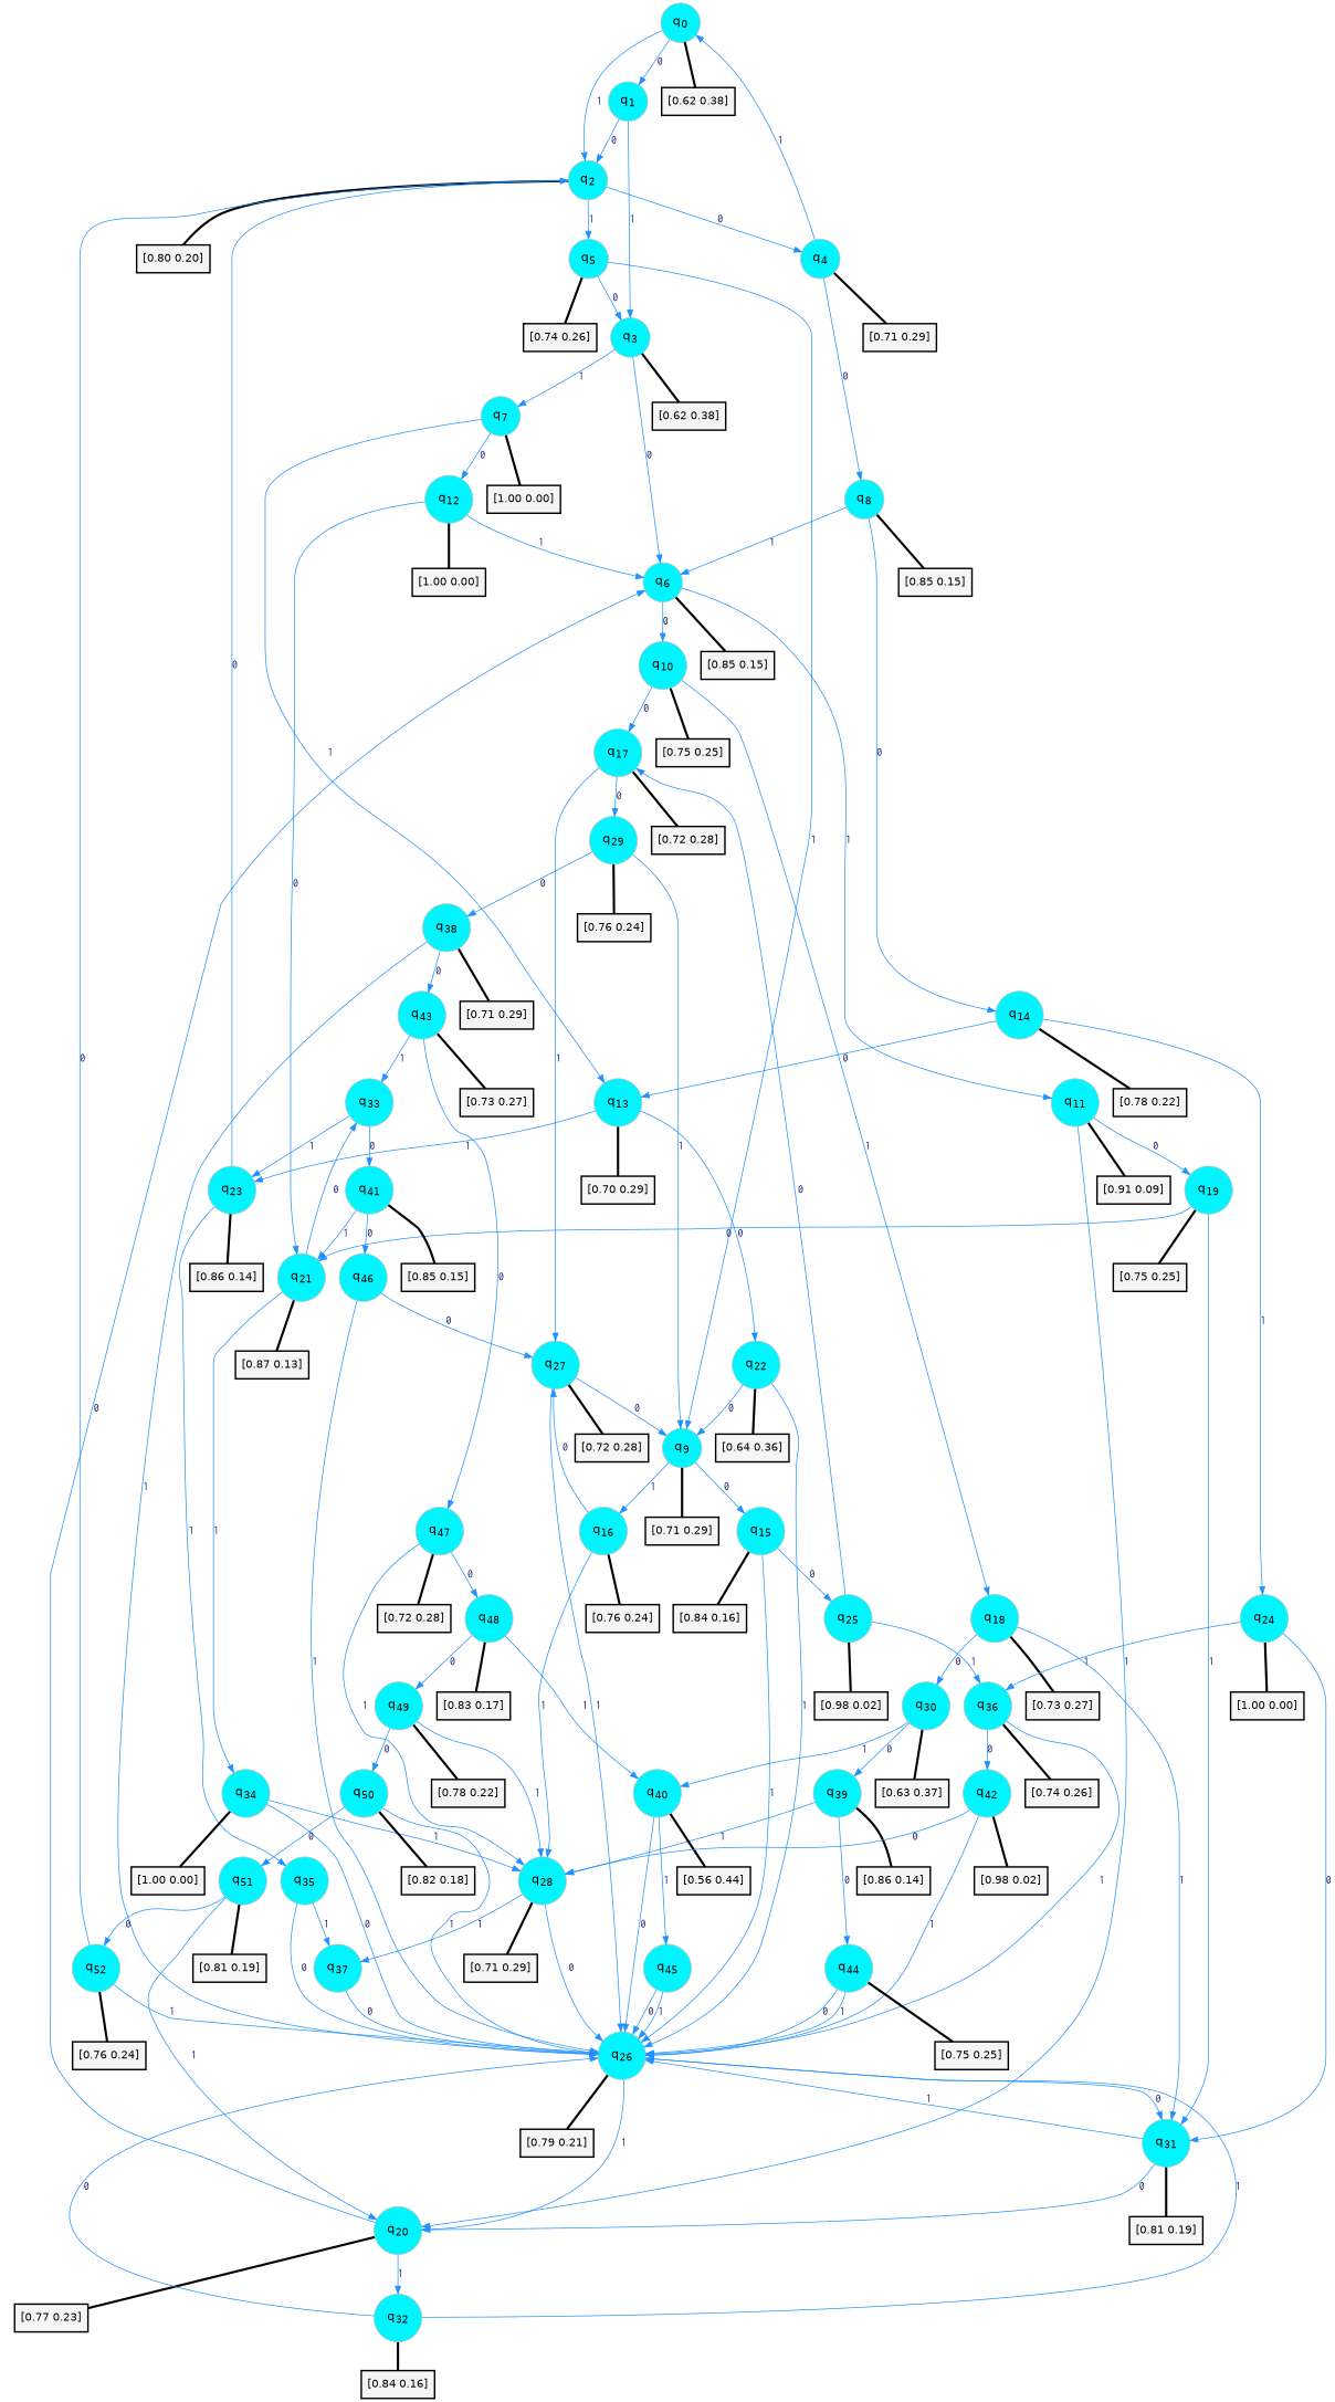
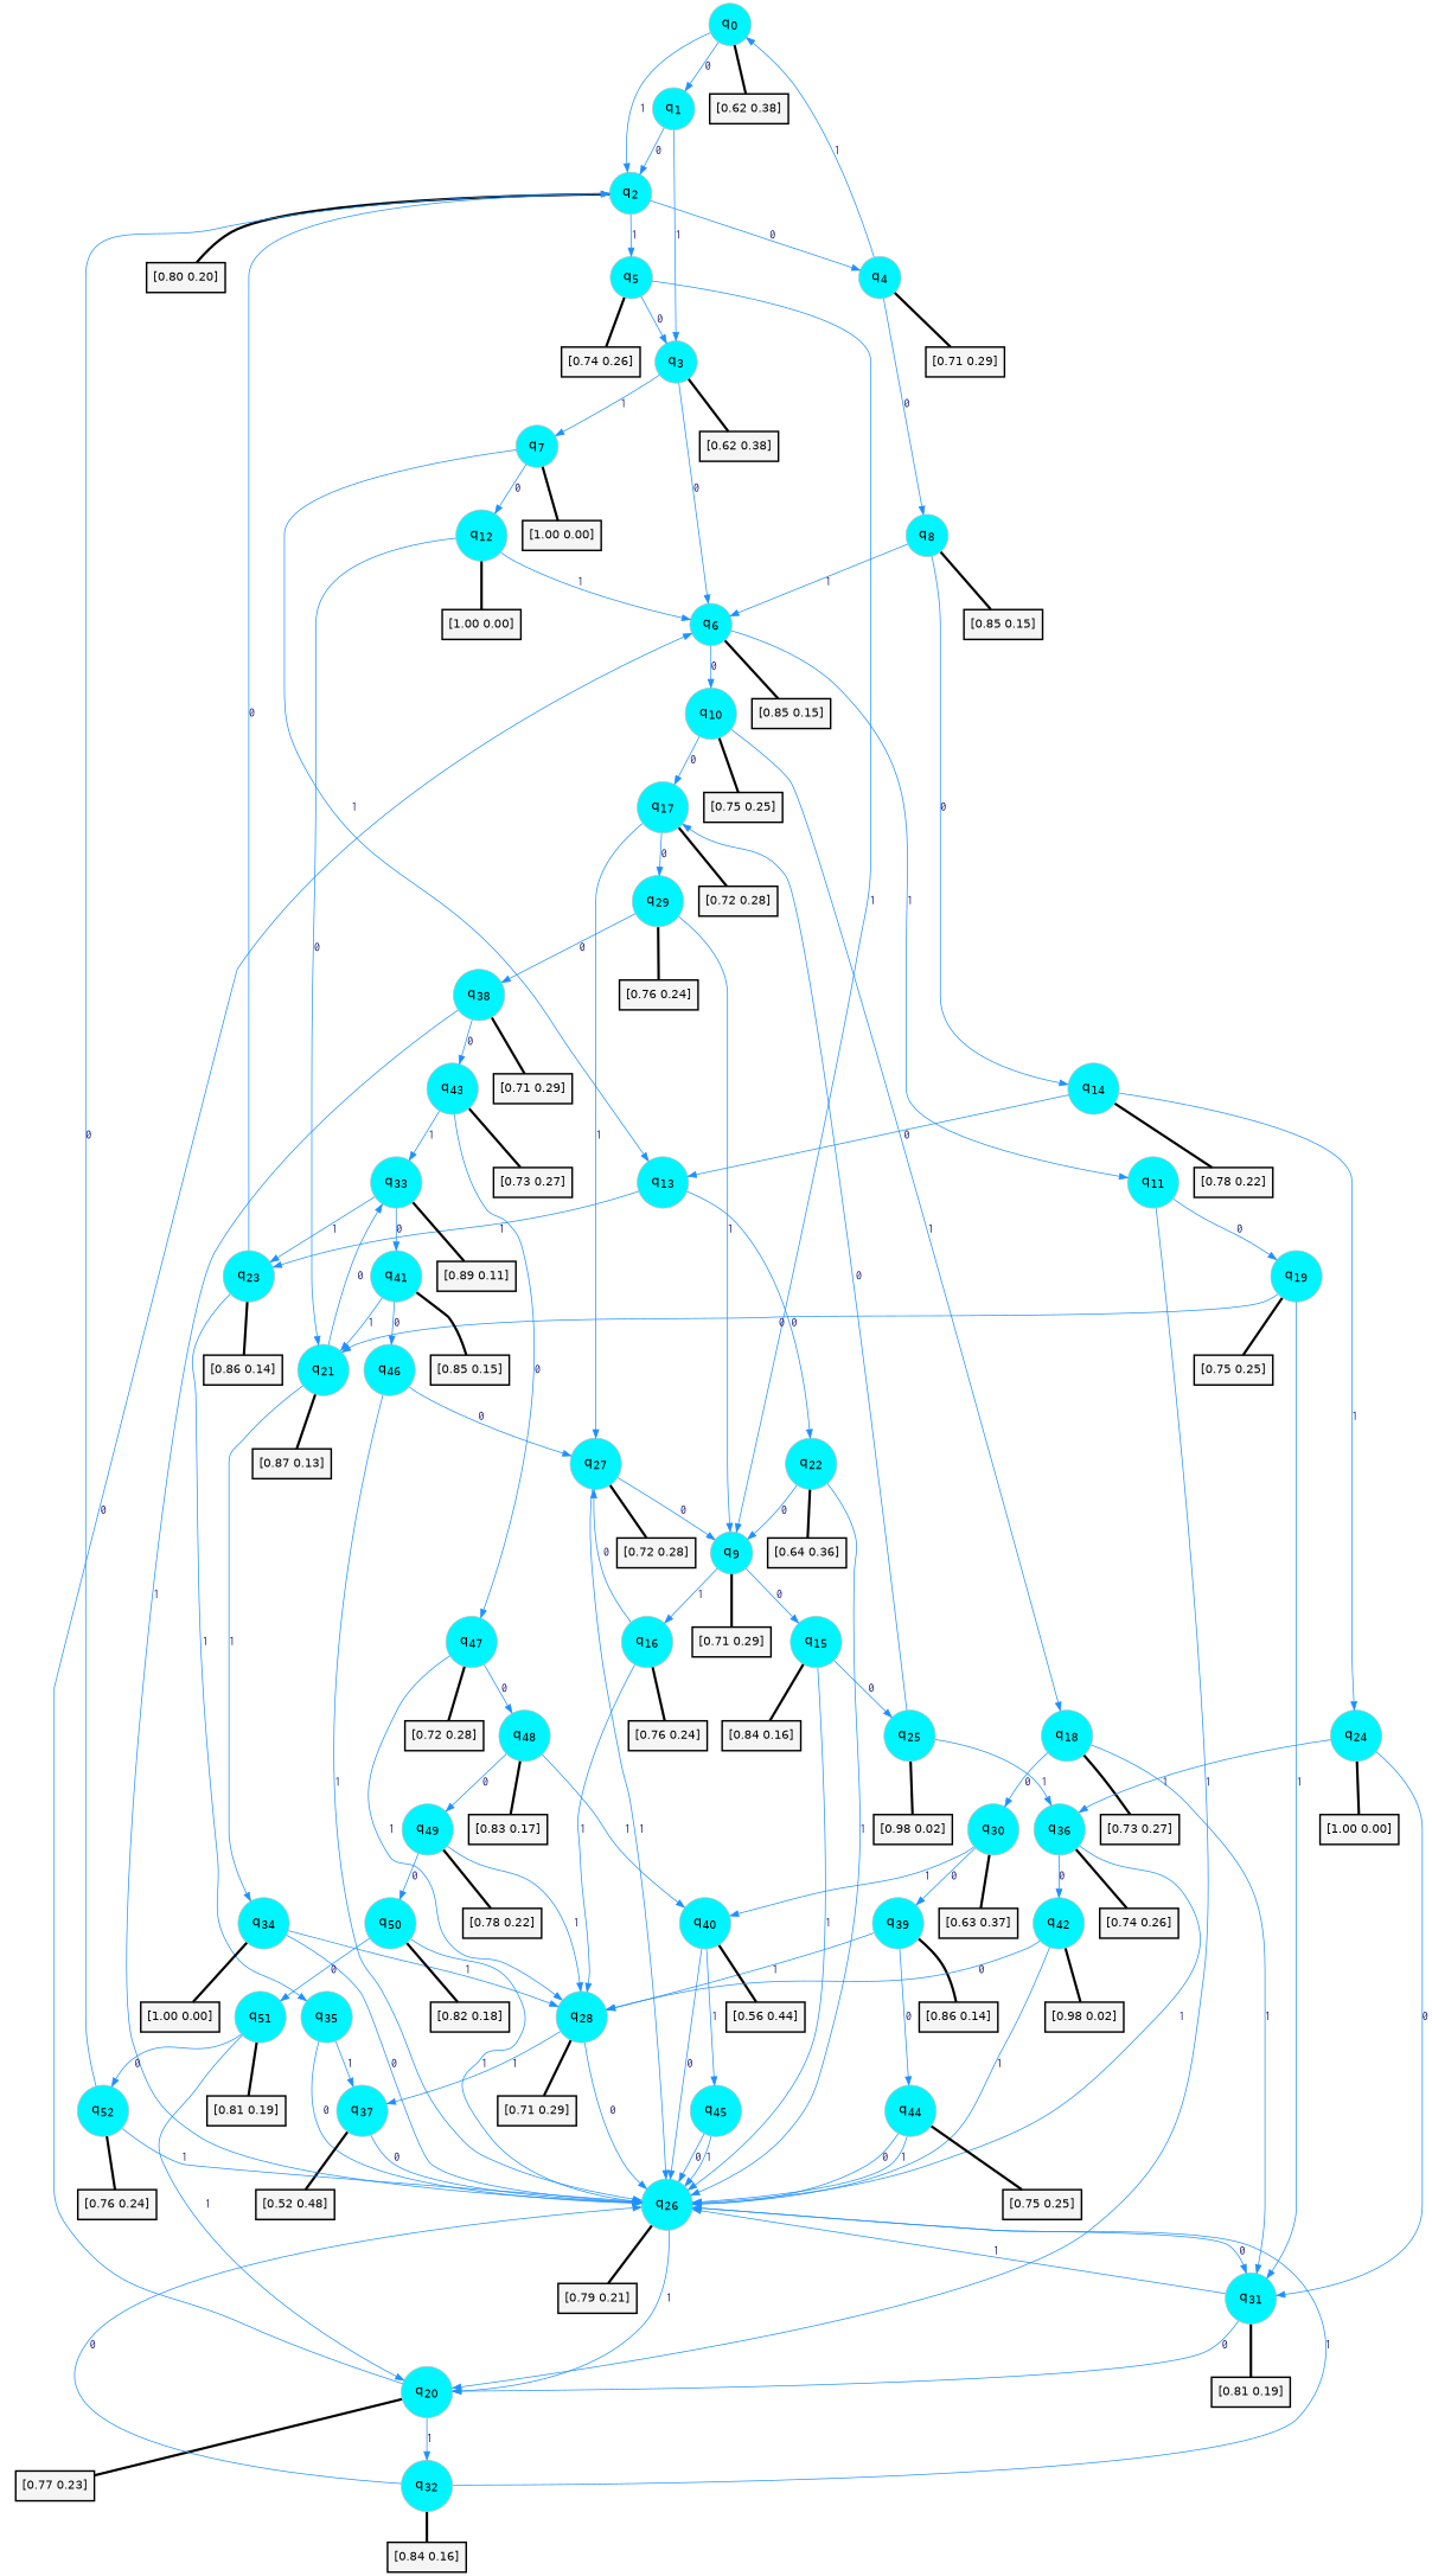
  digraph {
    rankdir=TD
    node [color=gray fillcolor=turquoise1 fontcolor=black fontname=Helvetica fontsize=16 fontweight=bold shape=circle style=filled]
    edge [arrowsize=1 color=dodgerblue1 fontcolor=midnightblue fontname=courier fontweight=bold penwidth=1 style=solid weight=20]
    n1 [label=<q<SUB>0</SUB>>]
    n2 [label=<q<SUB>1</SUB>>]
    n3 [label=<q<SUB>2</SUB>>]
    n4 [color=black fillcolor=whitesmoke fontsize=14 label="[0.62 0.38]" penwidth=2 shape=box]
    n5 [label=<q<SUB>3</SUB>>]
    n6 [label=<q<SUB>4</SUB>>]
    n7 [label=<q<SUB>5</SUB>>]
    n8 [color=black fillcolor=whitesmoke fontsize=14 label="[0.80 0.20]" penwidth=2 shape=box]
    n9 [label=<q<SUB>6</SUB>>]
    n10 [label=<q<SUB>7</SUB>>]
    n11 [color=black fillcolor=whitesmoke fontsize=14 label="[0.62 0.38]" penwidth=2 shape=box]
    n12 [label=<q<SUB>8</SUB>>]
    n13 [color=black fillcolor=whitesmoke fontsize=14 label="[0.71 0.29]" penwidth=2 shape=box]
    n14 [label=<q<SUB>9</SUB>>]
    n15 [color=black fillcolor=whitesmoke fontsize=14 label="[0.74 0.26]" penwidth=2 shape=box]
    n16 [label=<q<SUB>10</SUB>>]
    n17 [label=<q<SUB>11</SUB>>]
    n18 [color=black fillcolor=whitesmoke fontsize=14 label="[0.85 0.15]" penwidth=2 shape=box]
    n19 [label=<q<SUB>12</SUB>>]
    n20 [label=<q<SUB>13</SUB>>]
    n21 [color=black fillcolor=whitesmoke fontsize=14 label="[1.00 0.00]" penwidth=2 shape=box]
    n22 [label=<q<SUB>14</SUB>>]
    n23 [color=black fillcolor=whitesmoke fontsize=14 label="[0.85 0.15]" penwidth=2 shape=box]
    n24 [label=<q<SUB>15</SUB>>]
    n25 [label=<q<SUB>16</SUB>>]
    n26 [color=black fillcolor=whitesmoke fontsize=14 label="[0.71 0.29]" penwidth=2 shape=box]
    n27 [label=<q<SUB>17</SUB>>]
    n28 [label=<q<SUB>18</SUB>>]
    n29 [color=black fillcolor=whitesmoke fontsize=14 label="[0.75 0.25]" penwidth=2 shape=box]
    n30 [label=<q<SUB>19</SUB>>]
    n31 [label=<q<SUB>20</SUB>>]
-   n32 [color=black fillcolor=whitesmoke fontsize=14 label="[0.91 0.09]" penwidth=2 shape=box]
    n33 [label=<q<SUB>21</SUB>>]
    n34 [color=black fillcolor=whitesmoke fontsize=14 label="[1.00 0.00]" penwidth=2 shape=box]
    n35 [label=<q<SUB>22</SUB>>]
    n36 [label=<q<SUB>23</SUB>>]
-   n37 [color=black fillcolor=whitesmoke fontsize=14 label="[0.70 0.29]" penwidth=2 shape=box]
    n38 [label=<q<SUB>24</SUB>>]
    n39 [color=black fillcolor=whitesmoke fontsize=14 label="[0.78 0.22]" penwidth=2 shape=box]
    n40 [label=<q<SUB>25</SUB>>]
    n41 [label=<q<SUB>26</SUB>>]
    n42 [color=black fillcolor=whitesmoke fontsize=14 label="[0.84 0.16]" penwidth=2 shape=box]
    n43 [label=<q<SUB>27</SUB>>]
    n44 [label=<q<SUB>28</SUB>>]
    n45 [color=black fillcolor=whitesmoke fontsize=14 label="[0.76 0.24]" penwidth=2 shape=box]
    n46 [label=<q<SUB>29</SUB>>]
    n47 [color=black fillcolor=whitesmoke fontsize=14 label="[0.72 0.28]" penwidth=2 shape=box]
    n48 [label=<q<SUB>30</SUB>>]
    n49 [label=<q<SUB>31</SUB>>]
    n50 [color=black fillcolor=whitesmoke fontsize=14 label="[0.73 0.27]" penwidth=2 shape=box]
    n51 [color=black fillcolor=whitesmoke fontsize=14 label="[0.75 0.25]" penwidth=2 shape=box]
    n52 [label=<q<SUB>32</SUB>>]
    n53 [color=black fillcolor=whitesmoke fontsize=14 label="[0.77 0.23]" penwidth=2 shape=box]
    n54 [label=<q<SUB>33</SUB>>]
    n55 [label=<q<SUB>34</SUB>>]
    n56 [color=black fillcolor=whitesmoke fontsize=14 label="[0.87 0.13]" penwidth=2 shape=box]
    n57 [color=black fillcolor=whitesmoke fontsize=14 label="[0.64 0.36]" penwidth=2 shape=box]
    n58 [label=<q<SUB>35</SUB>>]
    n59 [color=black fillcolor=whitesmoke fontsize=14 label="[0.86 0.14]" penwidth=2 shape=box]
    n60 [label=<q<SUB>36</SUB>>]
    n61 [color=black fillcolor=whitesmoke fontsize=14 label="[1.00 0.00]" penwidth=2 shape=box]
    n62 [color=black fillcolor=whitesmoke fontsize=14 label="[0.98 0.02]" penwidth=2 shape=box]
    n63 [color=black fillcolor=whitesmoke fontsize=14 label="[0.79 0.21]" penwidth=2 shape=box]
    n64 [color=black fillcolor=whitesmoke fontsize=14 label="[0.72 0.28]" penwidth=2 shape=box]
    n65 [label=<q<SUB>37</SUB>>]
    n66 [color=black fillcolor=whitesmoke fontsize=14 label="[0.71 0.29]" penwidth=2 shape=box]
    n67 [label=<q<SUB>38</SUB>>]
    n68 [color=black fillcolor=whitesmoke fontsize=14 label="[0.76 0.24]" penwidth=2 shape=box]
    n69 [label=<q<SUB>39</SUB>>]
    n70 [label=<q<SUB>40</SUB>>]
    n71 [color=black fillcolor=whitesmoke fontsize=14 label="[0.63 0.37]" penwidth=2 shape=box]
    n72 [color=black fillcolor=whitesmoke fontsize=14 label="[0.81 0.19]" penwidth=2 shape=box]
    n73 [color=black fillcolor=whitesmoke fontsize=14 label="[0.84 0.16]" penwidth=2 shape=box]
    n74 [label=<q<SUB>41</SUB>>]
+   n75 [color=black fillcolor=whitesmoke fontsize=14 label="[0.89 0.11]" penwidth=2 shape=box]
    n76 [color=black fillcolor=whitesmoke fontsize=14 label="[1.00 0.00]" penwidth=2 shape=box]
    n77 [label=<q<SUB>42</SUB>>]
    n78 [color=black fillcolor=whitesmoke fontsize=14 label="[0.74 0.26]" penwidth=2 shape=box]
+   n79 [color=black fillcolor=whitesmoke fontsize=14 label="[0.52 0.48]" penwidth=2 shape=box]
    n80 [label=<q<SUB>43</SUB>>]
    n81 [color=black fillcolor=whitesmoke fontsize=14 label="[0.71 0.29]" penwidth=2 shape=box]
    n82 [label=<q<SUB>44</SUB>>]
    n83 [color=black fillcolor=whitesmoke fontsize=14 label="[0.86 0.14]" penwidth=2 shape=box]
    n84 [label=<q<SUB>45</SUB>>]
    n85 [color=black fillcolor=whitesmoke fontsize=14 label="[0.56 0.44]" penwidth=2 shape=box]
    n86 [label=<q<SUB>46</SUB>>]
    n87 [color=black fillcolor=whitesmoke fontsize=14 label="[0.85 0.15]" penwidth=2 shape=box]
    n88 [color=black fillcolor=whitesmoke fontsize=14 label="[0.98 0.02]" penwidth=2 shape=box]
    n89 [label=<q<SUB>47</SUB>>]
    n90 [color=black fillcolor=whitesmoke fontsize=14 label="[0.73 0.27]" penwidth=2 shape=box]
    n91 [color=black fillcolor=whitesmoke fontsize=14 label="[0.75 0.25]" penwidth=2 shape=box]
    n92 [label=<q<SUB>48</SUB>>]
    n93 [color=black fillcolor=whitesmoke fontsize=14 label="[0.72 0.28]" penwidth=2 shape=box]
    n94 [label=<q<SUB>49</SUB>>]
    n95 [color=black fillcolor=whitesmoke fontsize=14 label="[0.83 0.17]" penwidth=2 shape=box]
    n96 [label=<q<SUB>50</SUB>>]
    n97 [color=black fillcolor=whitesmoke fontsize=14 label="[0.78 0.22]" penwidth=2 shape=box]
    n98 [label=<q<SUB>51</SUB>>]
    n99 [color=black fillcolor=whitesmoke fontsize=14 label="[0.82 0.18]" penwidth=2 shape=box]
    n100 [label=<q<SUB>52</SUB>>]
    n101 [color=black fillcolor=whitesmoke fontsize=14 label="[0.81 0.19]" penwidth=2 shape=box]
    n102 [color=black fillcolor=whitesmoke fontsize=14 label="[0.76 0.24]" penwidth=2 shape=box]
    n1 -> n2 [label=0]
    n1 -> n3 [label=1]
    n1 -> n4 [arrowhead=none color=black penwidth=3]
    n2 -> n3 [label=0]
    n2 -> n5 [label=1]
    n3 -> n6 [label=0]
    n3 -> n7 [label=1]
    n3 -> n8 [arrowhead=none color=black penwidth=3]
    n5 -> n9 [label=0]
    n5 -> n10 [label=1]
    n5 -> n11 [arrowhead=none color=black penwidth=3]
    n6 -> n1 [label=1]
    n6 -> n12 [label=0]
    n6 -> n13 [arrowhead=none color=black penwidth=3]
    n7 -> n5 [label=0]
    n7 -> n14 [label=1]
    n7 -> n15 [arrowhead=none color=black penwidth=3]
    n9 -> n16 [label=0]
    n9 -> n17 [label=1]
    n9 -> n18 [arrowhead=none color=black penwidth=3]
    n10 -> n19 [label=0]
    n10 -> n20 [label=1]
    n10 -> n21 [arrowhead=none color=black penwidth=3]
    n12 -> n9 [label=1]
    n12 -> n22 [label=0]
    n12 -> n23 [arrowhead=none color=black penwidth=3]
    n14 -> n24 [label=0]
    n14 -> n25 [label=1]
    n14 -> n26 [arrowhead=none color=black penwidth=3]
    n16 -> n27 [label=0]
    n16 -> n28 [label=1]
    n16 -> n29 [arrowhead=none color=black penwidth=3]
    n17 -> n30 [label=0]
    n17 -> n31 [label=1]
-   n17 -> n32 [arrowhead=none color=black penwidth=3]
    n19 -> n9 [label=1]
    n19 -> n33 [label=0]
    n19 -> n34 [arrowhead=none color=black penwidth=3]
    n20 -> n35 [label=0]
    n20 -> n36 [label=1]
-   n20 -> n37 [arrowhead=none color=black penwidth=3]
    n22 -> n20 [label=0]
    n22 -> n38 [label=1]
    n22 -> n39 [arrowhead=none color=black penwidth=3]
    n24 -> n40 [label=0]
    n24 -> n41 [label=1]
    n24 -> n42 [arrowhead=none color=black penwidth=3]
    n25 -> n43 [label=0]
    n25 -> n44 [label=1]
    n25 -> n45 [arrowhead=none color=black penwidth=3]
    n27 -> n43 [label=1]
    n27 -> n46 [label=0]
    n27 -> n47 [arrowhead=none color=black penwidth=3]
    n28 -> n48 [label=0]
    n28 -> n49 [label=1]
    n28 -> n50 [arrowhead=none color=black penwidth=3]
    n30 -> n33 [label=0]
    n30 -> n49 [label=1]
    n30 -> n51 [arrowhead=none color=black penwidth=3]
    n31 -> n9 [label=0]
    n31 -> n52 [label=1]
    n31 -> n53 [arrowhead=none color=black penwidth=3]
    n33 -> n54 [label=0]
    n33 -> n55 [label=1]
    n33 -> n56 [arrowhead=none color=black penwidth=3]
    n35 -> n14 [label=0]
    n35 -> n41 [label=1]
    n35 -> n57 [arrowhead=none color=black penwidth=3]
    n36 -> n3 [label=0]
    n36 -> n58 [label=1]
    n36 -> n59 [arrowhead=none color=black penwidth=3]
    n38 -> n49 [label=0]
    n38 -> n60 [label=1]
    n38 -> n61 [arrowhead=none color=black penwidth=3]
    n40 -> n27 [label=0]
    n40 -> n60 [label=1]
    n40 -> n62 [arrowhead=none color=black penwidth=3]
    n41 -> n31 [label=1]
    n41 -> n49 [label=0]
    n41 -> n63 [arrowhead=none color=black penwidth=3]
    n43 -> n14 [label=0]
    n43 -> n41 [label=1]
    n43 -> n64 [arrowhead=none color=black penwidth=3]
    n44 -> n41 [label=0]
    n44 -> n65 [label=1]
    n44 -> n66 [arrowhead=none color=black penwidth=3]
    n46 -> n14 [label=1]
    n46 -> n67 [label=0]
    n46 -> n68 [arrowhead=none color=black penwidth=3]
    n48 -> n69 [label=0]
    n48 -> n70 [label=1]
    n48 -> n71 [arrowhead=none color=black penwidth=3]
    n49 -> n31 [label=0]
    n49 -> n41 [label=1]
    n49 -> n72 [arrowhead=none color=black penwidth=3]
    n52 -> n41 [label=0]
    n52 -> n41 [label=1]
    n52 -> n73 [arrowhead=none color=black penwidth=3]
    n54 -> n36 [label=1]
    n54 -> n74 [label=0]
+   n54 -> n75 [arrowhead=none color=black penwidth=3]
    n55 -> n41 [label=0]
    n55 -> n44 [label=1]
    n55 -> n76 [arrowhead=none color=black penwidth=3]
    n58 -> n41 [label=0]
    n58 -> n65 [label=1]
    n60 -> n41 [label=1]
    n60 -> n77 [label=0]
    n60 -> n78 [arrowhead=none color=black penwidth=3]
    n65 -> n41 [label=0]
+   n65 -> n79 [arrowhead=none color=black penwidth=3]
    n67 -> n41 [label=1]
    n67 -> n80 [label=0]
    n67 -> n81 [arrowhead=none color=black penwidth=3]
    n69 -> n44 [label=1]
    n69 -> n82 [label=0]
    n69 -> n83 [arrowhead=none color=black penwidth=3]
    n70 -> n41 [label=0]
    n70 -> n84 [label=1]
    n70 -> n85 [arrowhead=none color=black penwidth=3]
    n74 -> n33 [label=1]
    n74 -> n86 [label=0]
    n74 -> n87 [arrowhead=none color=black penwidth=3]
    n77 -> n41 [label=1]
    n77 -> n44 [label=0]
    n77 -> n88 [arrowhead=none color=black penwidth=3]
    n80 -> n54 [label=1]
    n80 -> n89 [label=0]
    n80 -> n90 [arrowhead=none color=black penwidth=3]
    n82 -> n41 [label=0]
    n82 -> n41 [label=1]
    n82 -> n91 [arrowhead=none color=black penwidth=3]
    n84 -> n41 [label=0]
    n84 -> n41 [label=1]
    n86 -> n41 [label=1]
    n86 -> n43 [label=0]
    n89 -> n44 [label=1]
    n89 -> n92 [label=0]
    n89 -> n93 [arrowhead=none color=black penwidth=3]
    n92 -> n70 [label=1]
    n92 -> n94 [label=0]
    n92 -> n95 [arrowhead=none color=black penwidth=3]
    n94 -> n44 [label=1]
    n94 -> n96 [label=0]
    n94 -> n97 [arrowhead=none color=black penwidth=3]
    n96 -> n41 [label=1]
    n96 -> n98 [label=0]
    n96 -> n99 [arrowhead=none color=black penwidth=3]
    n98 -> n31 [label=1]
    n98 -> n100 [label=0]
    n98 -> n101 [arrowhead=none color=black penwidth=3]
    n100 -> n3 [label=0]
    n100 -> n41 [label=1]
    n100 -> n102 [arrowhead=none color=black penwidth=3]
  }
